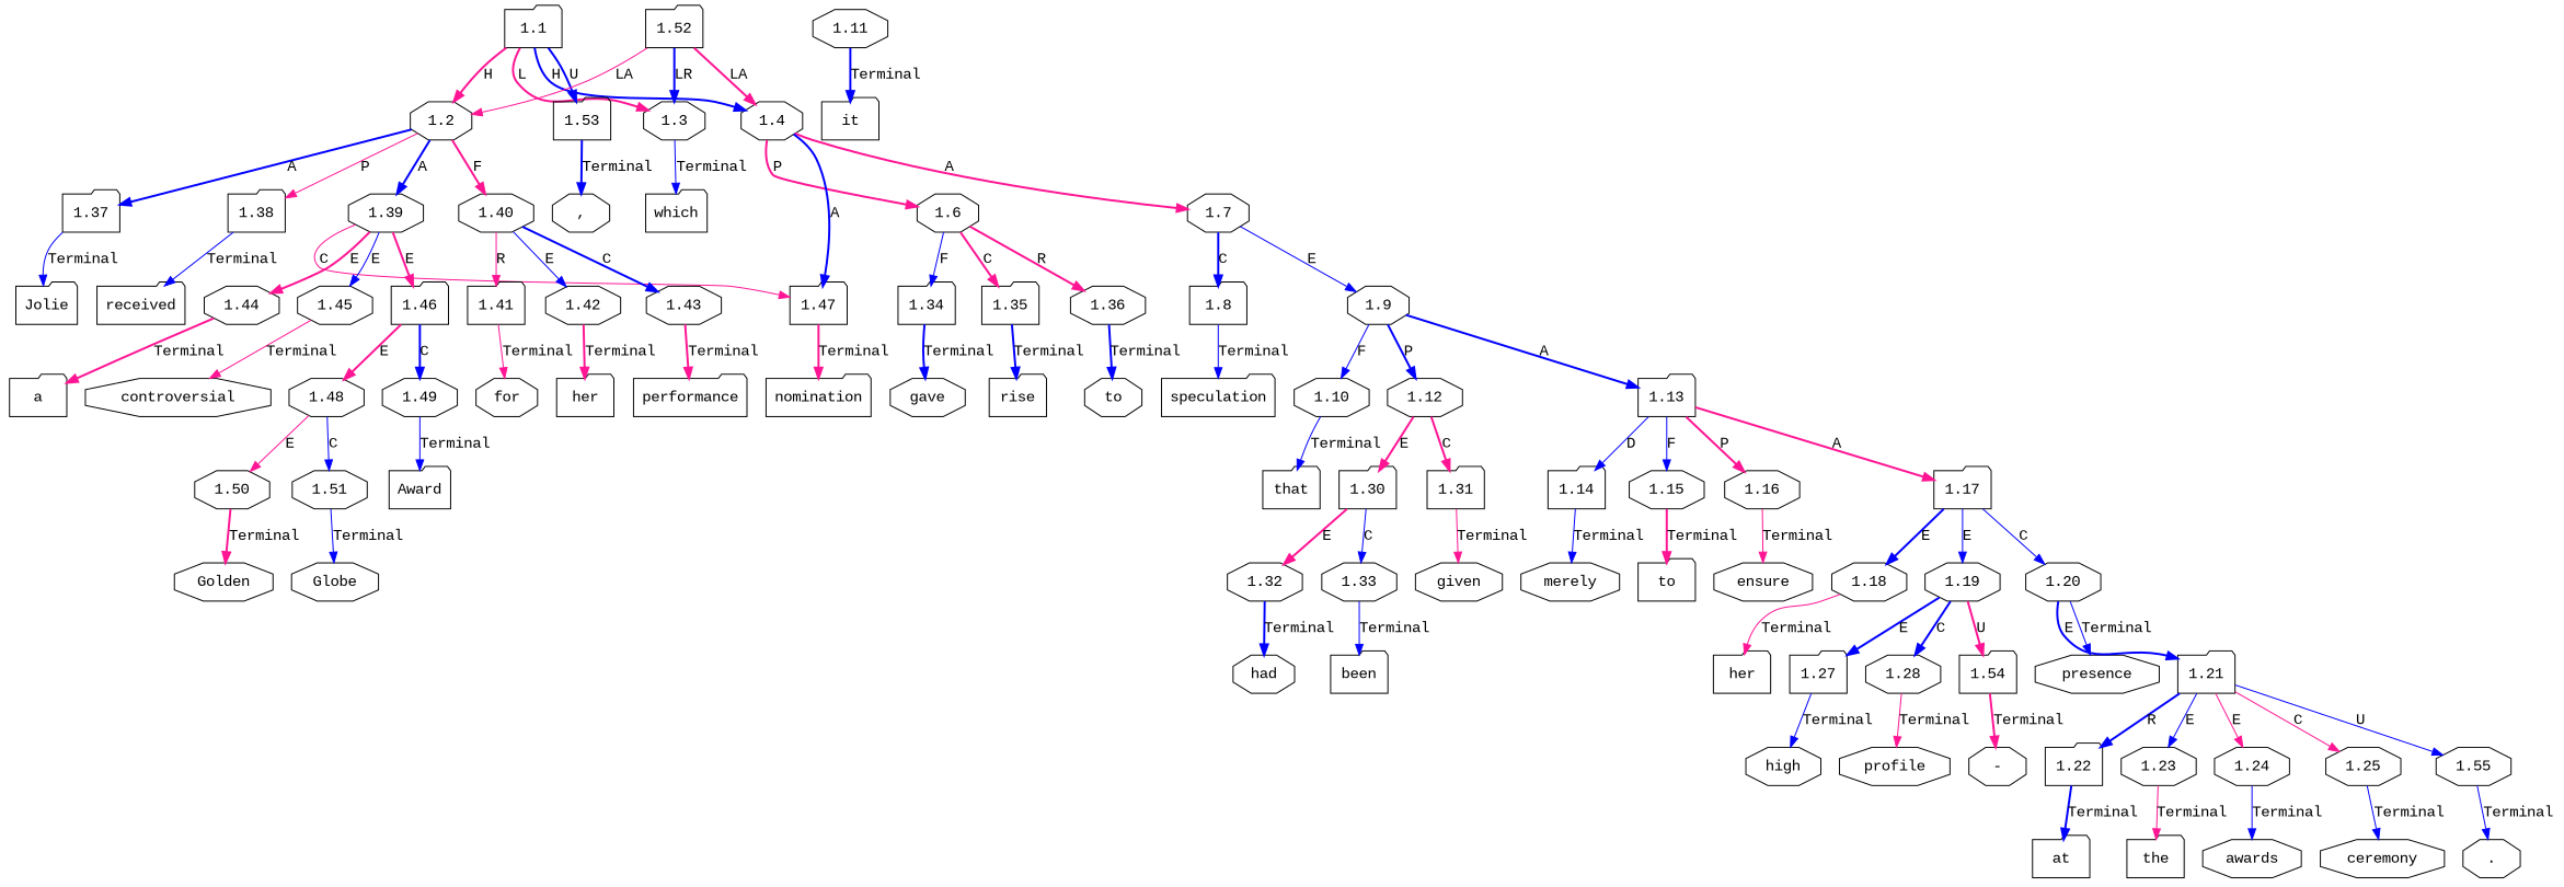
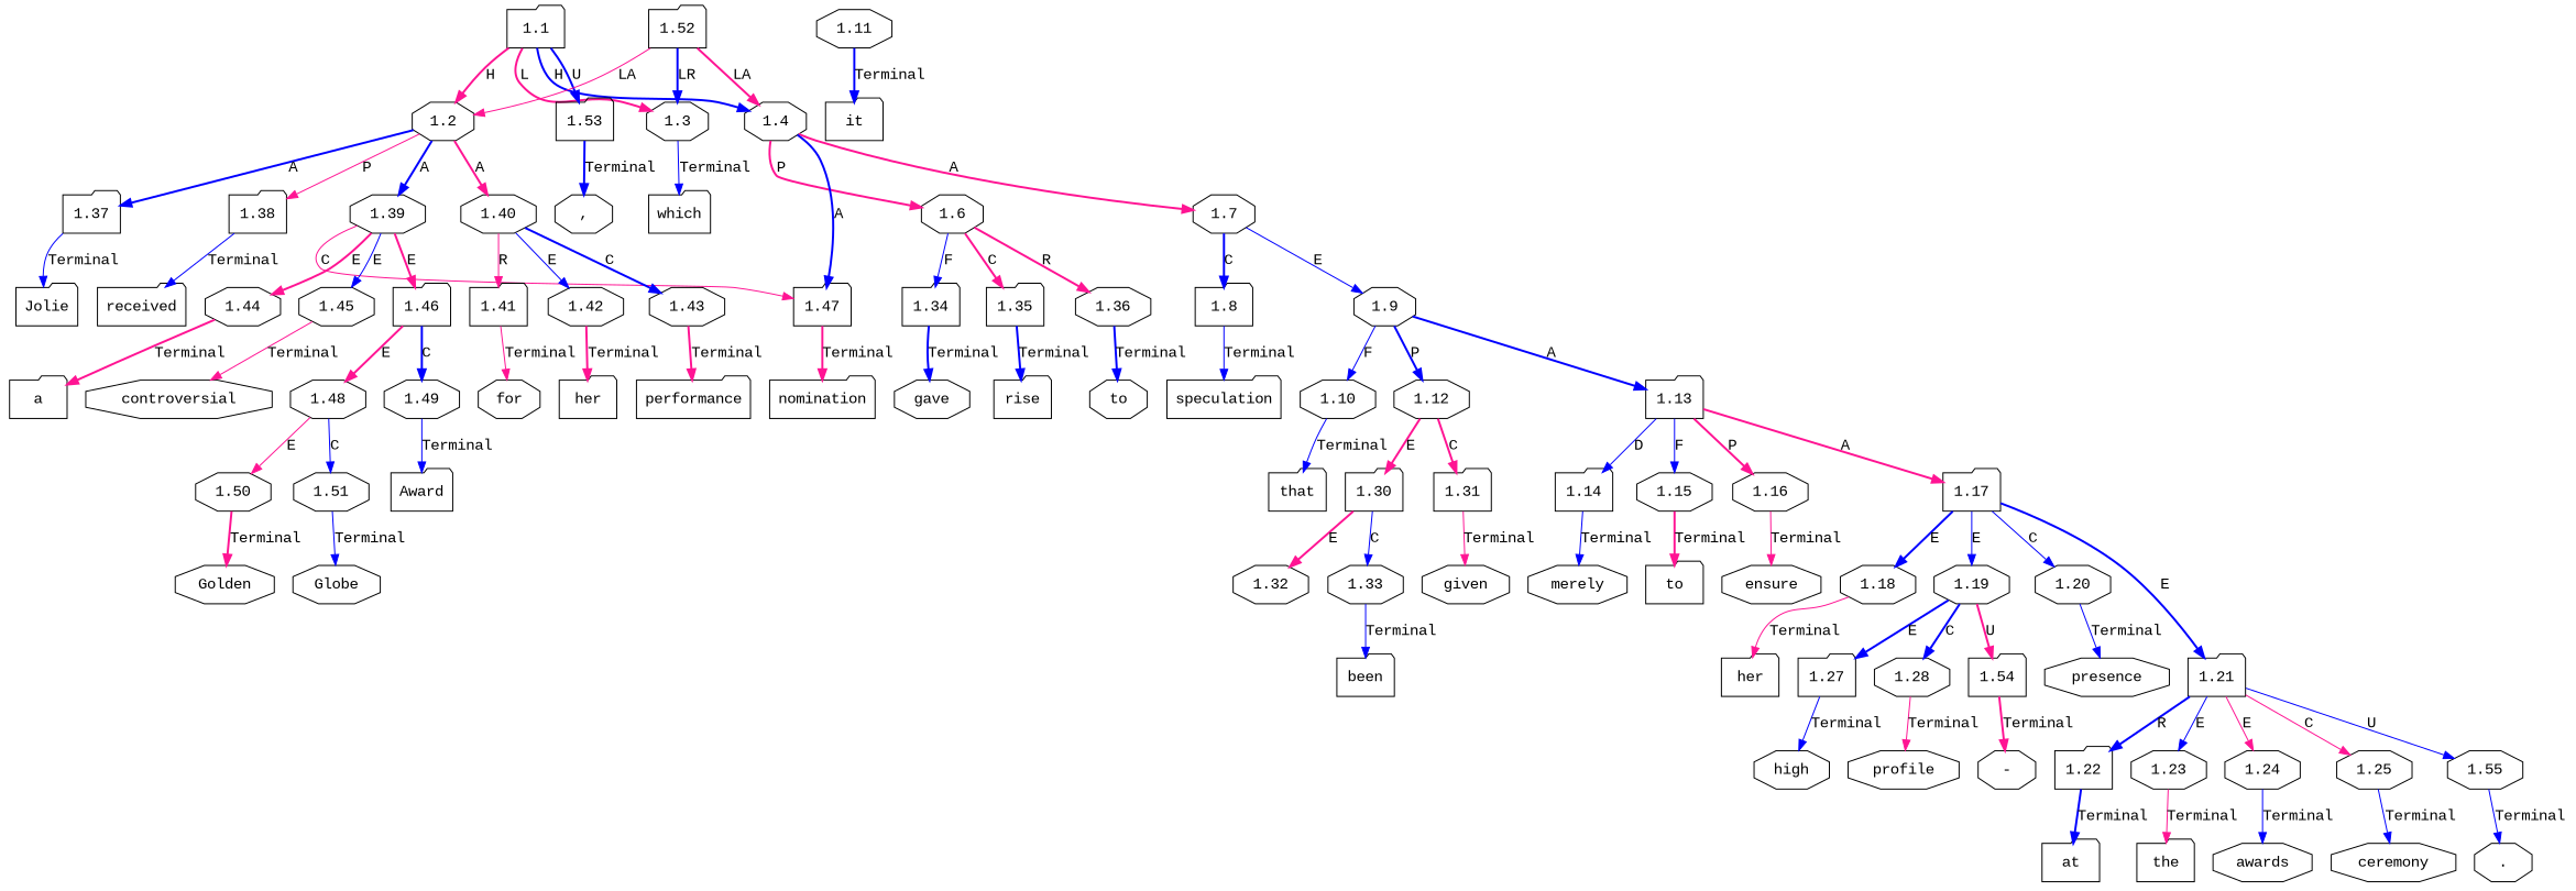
  digraph {
    fontname="Liberation Mono"
    node [fontname="Liberation Mono" ordering=out shape=octagon]
    edge [color=blue fontname="Liberation Mono" ordering=out style=bold]
    n1 [label=Jolie shape=folder]
    n2 [label=her shape=folder]
    n3 [label=performance shape=folder]
    n4 [label=","]
    n5 [label=which shape=folder]
    n6 [label=gave]
    n7 [label=rise shape=folder]
    n8 [label=to]
    n9 [label=speculation shape=folder]
    n10 [label=that shape=folder]
    n11 [label=it shape=folder]
    n12 [label=received shape=folder]
-   n13 [label=had]
    n14 [label=been shape=folder]
    n15 [label=given]
    n16 [label=merely]
    n17 [label=to shape=folder]
    n18 [label=ensure]
    n19 [label=her shape=folder]
    n20 [label=high]
    n21 [label="-"]
    n22 [label=profile]
    n23 [label=a shape=folder]
    n24 [label=presence]
    n25 [label=at shape=folder]
    n26 [label=the shape=folder]
    n27 [label=awards]
    n28 [label=ceremony]
    n29 [label="."]
    n30 [label=controversial]
    n31 [label=Golden]
    n32 [label=Globe]
    n33 [label=Award shape=folder]
    n34 [label=nomination shape=folder]
    n35 [label=for]
    n36 [label=1.1 shape=folder]
    n37 [label=1.2]
    n38 [label=1.3]
    n39 [label=1.4]
    n40 [label=1.53 shape=folder]
    n41 [label=1.37 shape=folder]
    n42 [label=1.38 shape=folder]
    n43 [label=1.39]
    n44 [label=1.40]
    n45 [label=1.6]
    n46 [label=1.7]
    n47 [label=1.47 shape=folder]
    n48 [label=1.44]
    n49 [label=1.45]
    n50 [label=1.46 shape=folder]
    n51 [label=1.41 shape=folder]
    n52 [label=1.42]
    n53 [label=1.43]
    n54 [label=1.34 shape=folder]
    n55 [label=1.35 shape=folder]
    n56 [label=1.36]
    n57 [label=1.8 shape=folder]
    n58 [label=1.9]
    n59 [label=1.10]
    n60 [label=1.12]
    n61 [label=1.13 shape=folder]
    n62 [label=1.11]
    n63 [label=1.30 shape=folder]
    n64 [label=1.31 shape=folder]
    n65 [label=1.14 shape=folder]
    n66 [label=1.15]
    n67 [label=1.16]
    n68 [label=1.17 shape=folder]
    n69 [label=1.32]
    n70 [label=1.33]
    n71 [label=1.18]
    n72 [label=1.19]
    n73 [label=1.20]
    n74 [label=1.21 shape=folder]
    n75 [label=1.27 shape=folder]
    n76 [label=1.28]
    n77 [label=1.54 shape=folder]
    n78 [label=1.22 shape=folder]
    n79 [label=1.23]
    n80 [label=1.24]
    n81 [label=1.25]
    n82 [label=1.55]
    n83 [label=1.48]
    n84 [label=1.49]
    n85 [label=1.50]
    n86 [label=1.51]
    n87 [label=1.52 shape=folder]
    n36 -> n37 [color=deeppink label=H]
    n36 -> n38 [color=deeppink label=L]
    n36 -> n39 [label=H]
    n36 -> n40 [label=U]
    n37 -> n41 [label=A]
    n37 -> n42 [color=deeppink label=P style=solid]
    n37 -> n43 [label=A]
-   n37 -> n44 [color=deeppink label=F]
+   n37 -> n44 [color=deeppink label=A]
    n38 -> n5 [label=Terminal style=solid]
    n39 -> n45 [color=deeppink label=P]
    n39 -> n46 [color=deeppink label=A]
    n39 -> n47 [label=A]
    n40 -> n4 [label=Terminal]
    n41 -> n1 [label=Terminal style=solid]
    n42 -> n12 [label=Terminal style=solid]
    n43 -> n47 [color=deeppink label=C style=solid]
    n43 -> n48 [color=deeppink label=E]
    n43 -> n49 [label=E style=solid]
    n43 -> n50 [color=deeppink label=E]
    n44 -> n51 [color=deeppink label=R style=solid]
    n44 -> n52 [label=E style=solid]
    n44 -> n53 [label=C]
    n45 -> n54 [label=F style=solid]
    n45 -> n55 [color=deeppink label=C]
    n45 -> n56 [color=deeppink label=R]
    n46 -> n57 [label=C]
    n46 -> n58 [label=E style=solid]
    n47 -> n34 [color=deeppink label=Terminal]
    n48 -> n23 [color=deeppink label=Terminal]
    n49 -> n30 [color=deeppink label=Terminal style=solid]
    n50 -> n83 [color=deeppink label=E]
    n50 -> n84 [label=C]
    n51 -> n35 [color=deeppink label=Terminal style=solid]
    n52 -> n2 [color=deeppink label=Terminal]
    n53 -> n3 [color=deeppink label=Terminal]
    n54 -> n6 [label=Terminal]
    n55 -> n7 [label=Terminal]
    n56 -> n8 [label=Terminal]
    n57 -> n9 [label=Terminal style=solid]
    n58 -> n59 [label=F style=solid]
    n58 -> n60 [label=P]
    n58 -> n61 [label=A]
    n59 -> n10 [label=Terminal style=solid]
    n60 -> n63 [color=deeppink label=E]
    n60 -> n64 [color=deeppink label=C]
    n61 -> n65 [label=D style=solid]
    n61 -> n66 [label=F style=solid]
    n61 -> n67 [color=deeppink label=P]
    n61 -> n68 [color=deeppink label=A]
    n62 -> n11 [label=Terminal]
    n63 -> n69 [color=deeppink label=E]
    n63 -> n70 [label=C style=solid]
    n64 -> n15 [color=deeppink label=Terminal style=solid]
    n65 -> n16 [label=Terminal style=solid]
    n66 -> n17 [color=deeppink label=Terminal]
    n67 -> n18 [color=deeppink label=Terminal style=solid]
    n68 -> n71 [label=E]
    n68 -> n72 [label=E style=solid]
    n68 -> n73 [label=C style=solid]
-   n73 -> n74 [label=E]
-   n69 -> n13 [label=Terminal]
+   n68 -> n74 [label=E]
    n70 -> n14 [label=Terminal style=solid]
    n71 -> n19 [color=deeppink label=Terminal style=solid]
    n72 -> n75 [label=E]
    n72 -> n76 [label=C]
    n72 -> n77 [color=deeppink label=U]
    n73 -> n24 [label=Terminal style=solid]
    n74 -> n78 [label=R]
    n74 -> n79 [label=E style=solid]
    n74 -> n80 [color=deeppink label=E style=solid]
    n74 -> n81 [color=deeppink label=C style=solid]
    n74 -> n82 [label=U style=solid]
    n75 -> n20 [label=Terminal style=solid]
    n76 -> n22 [color=deeppink label=Terminal style=solid]
    n77 -> n21 [color=deeppink label=Terminal]
    n78 -> n25 [label=Terminal]
    n79 -> n26 [color=deeppink label=Terminal style=solid]
    n80 -> n27 [label=Terminal style=solid]
    n81 -> n28 [label=Terminal style=solid]
    n82 -> n29 [label=Terminal style=solid]
    n83 -> n85 [color=deeppink label=E style=solid]
    n83 -> n86 [label=C style=solid]
    n84 -> n33 [label=Terminal style=solid]
    n85 -> n31 [color=deeppink label=Terminal]
    n86 -> n32 [label=Terminal style=solid]
    n87 -> n37 [color=deeppink label=LA style=solid]
    n87 -> n38 [label=LR]
    n87 -> n39 [color=deeppink label=LA]
  }
